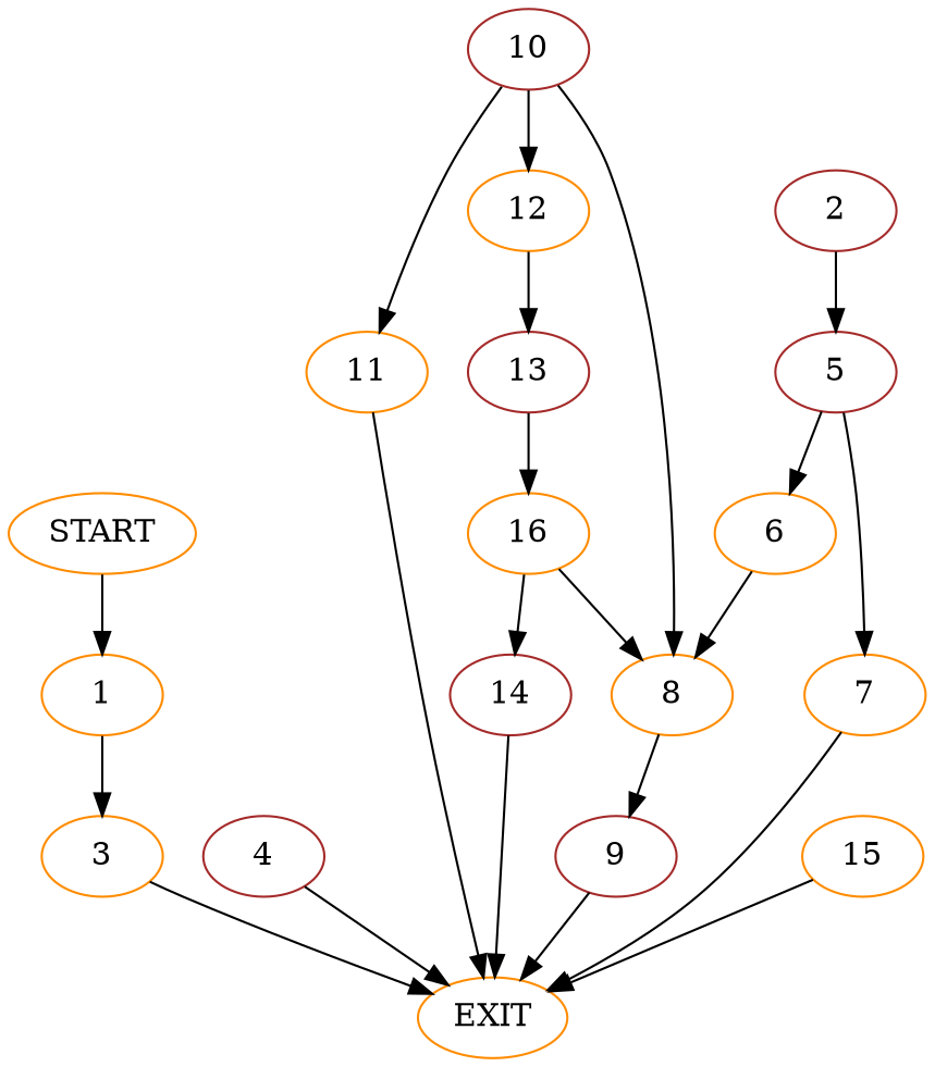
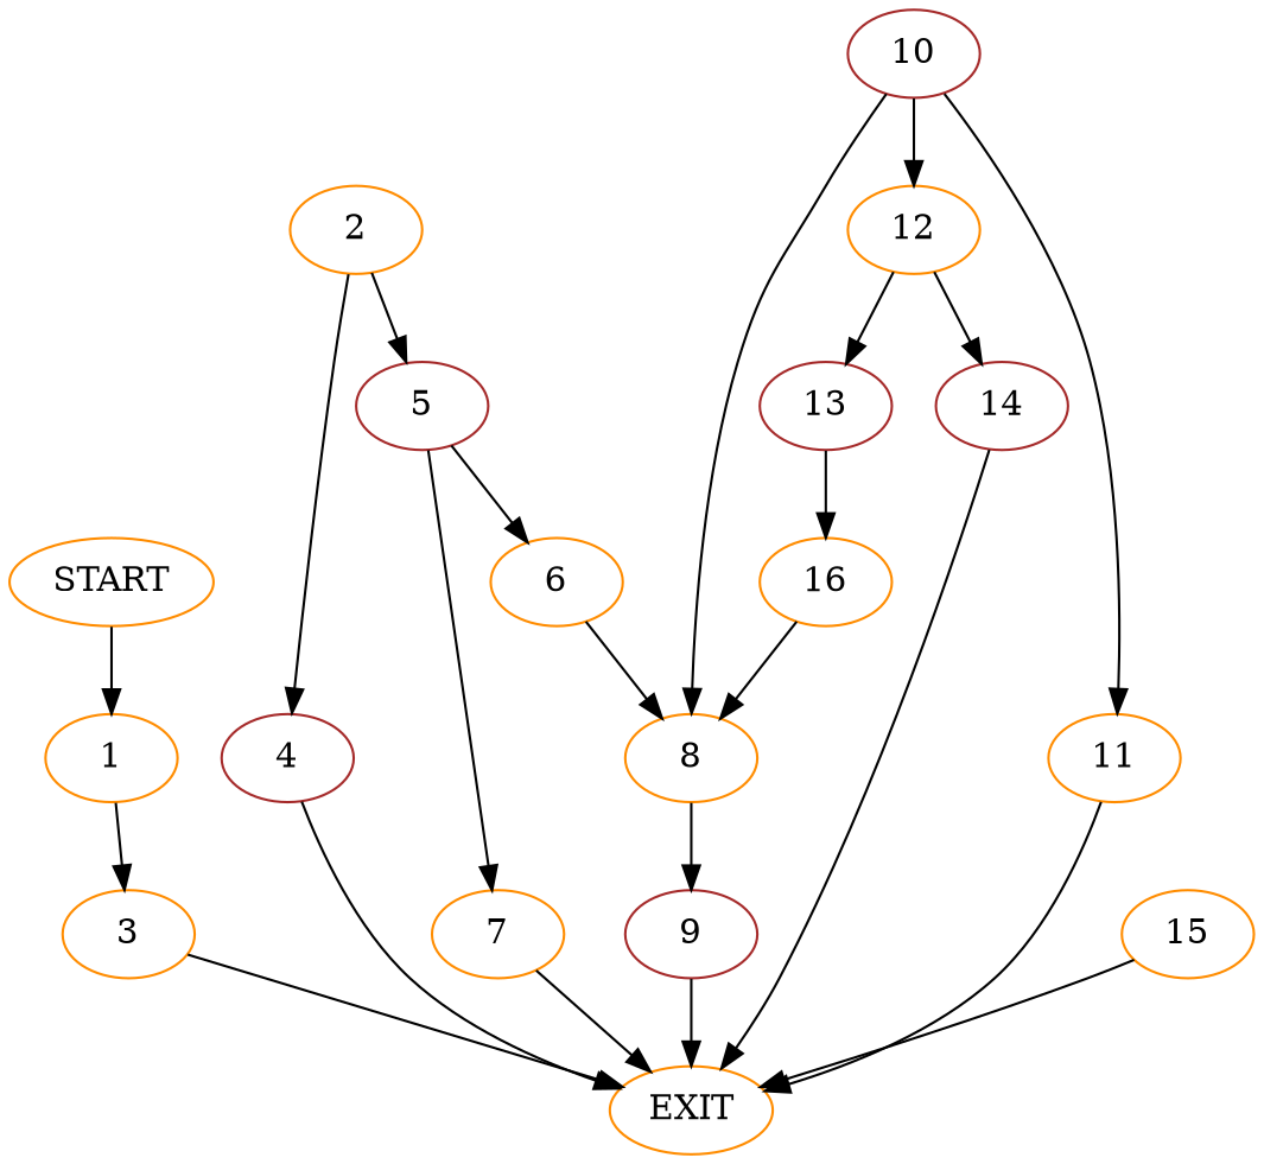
  digraph {
    node [color=darkorange]
    n1 [label=START]
    1
    3
    n4 [label=EXIT]
-   2 [color=brown]
+   2
    4 [color=brown]
    5 [color=brown]
    6
    7
    8
    9 [color=brown]
    10 [color=brown]
    11
    12
    13 [color=brown]
    14 [color=brown]
    16
    15
    n1 -> 1
    1 -> 3
    3 -> n4
+   2 -> 4
    2 -> 5
    4 -> n4
    5 -> 6
    5 -> 7
    6 -> 8
    7 -> n4
    8 -> 9
    9 -> n4
    10 -> 8
    10 -> 11
    10 -> 12
    11 -> n4
    12 -> 13
-   16 -> 14
+   12 -> 14
    13 -> 16
    14 -> n4
    16 -> 8
    15 -> n4
  }
